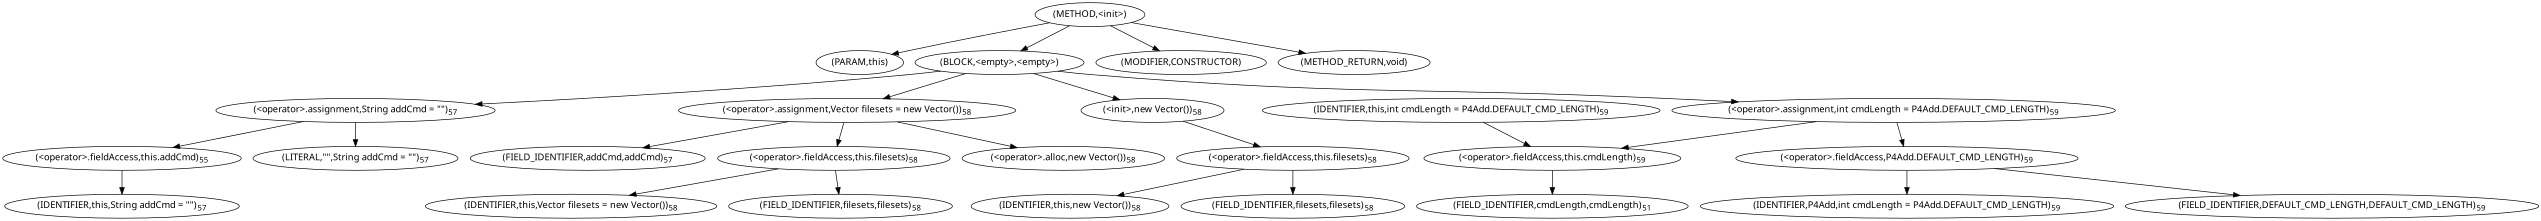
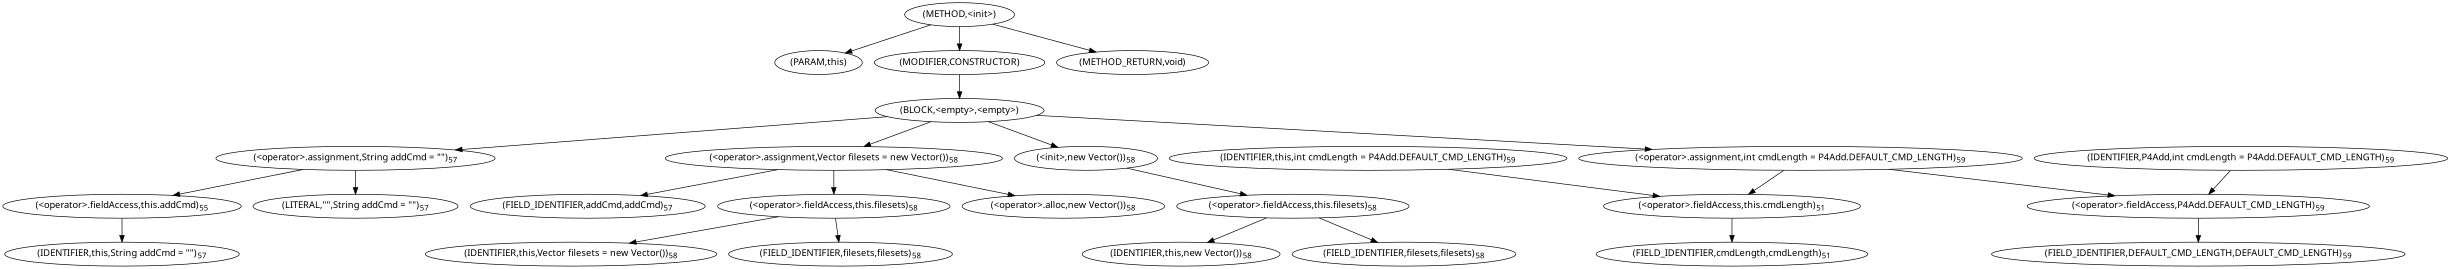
  digraph {
    fontname="Noto Sans"
    node [fontname="Noto Sans"]
    edge [fontname="Noto Sans"]
    n1 [label=<(METHOD,&lt;init&gt;)>]
    n2 [label=<(PARAM,this)>]
    n3 [label=<(BLOCK,&lt;empty&gt;,&lt;empty&gt;)>]
    n4 [label=<(MODIFIER,CONSTRUCTOR)>]
    n5 [label=<(METHOD_RETURN,void)>]
    n6 [label=<(&lt;operator&gt;.assignment,String addCmd = &quot;&quot;)<SUB>57</SUB>>]
    n7 [label=<(&lt;operator&gt;.assignment,Vector filesets = new Vector())<SUB>58</SUB>>]
    n8 [label=<(&lt;init&gt;,new Vector())<SUB>58</SUB>>]
    n9 [label=<(&lt;operator&gt;.assignment,int cmdLength = P4Add.DEFAULT_CMD_LENGTH)<SUB>59</SUB>>]
    n10 [label=<(&lt;operator&gt;.fieldAccess,this.addCmd)<SUB>55</SUB>>]
    n11 [label=<(LITERAL,&quot;&quot;,String addCmd = &quot;&quot;)<SUB>57</SUB>>]
    n12 [label=<(FIELD_IDENTIFIER,addCmd,addCmd)<SUB>57</SUB>>]
    n13 [label=<(&lt;operator&gt;.fieldAccess,this.filesets)<SUB>58</SUB>>]
    n14 [label=<(&lt;operator&gt;.alloc,new Vector())<SUB>58</SUB>>]
    n15 [label=<(&lt;operator&gt;.fieldAccess,this.filesets)<SUB>58</SUB>>]
-   n16 [label=<(&lt;operator&gt;.fieldAccess,this.cmdLength)<SUB>59</SUB>>]
+   n16 [label=<(&lt;operator&gt;.fieldAccess,this.cmdLength)<SUB>51</SUB>>]
    n17 [label=<(&lt;operator&gt;.fieldAccess,P4Add.DEFAULT_CMD_LENGTH)<SUB>59</SUB>>]
    n18 [label=<(IDENTIFIER,this,String addCmd = &quot;&quot;)<SUB>57</SUB>>]
    n19 [label=<(IDENTIFIER,this,Vector filesets = new Vector())<SUB>58</SUB>>]
    n20 [label=<(FIELD_IDENTIFIER,filesets,filesets)<SUB>58</SUB>>]
    n21 [label=<(IDENTIFIER,this,new Vector())<SUB>58</SUB>>]
    n22 [label=<(FIELD_IDENTIFIER,filesets,filesets)<SUB>58</SUB>>]
    n23 [label=<(FIELD_IDENTIFIER,cmdLength,cmdLength)<SUB>51</SUB>>]
    n24 [label=<(IDENTIFIER,P4Add,int cmdLength = P4Add.DEFAULT_CMD_LENGTH)<SUB>59</SUB>>]
    n25 [label=<(FIELD_IDENTIFIER,DEFAULT_CMD_LENGTH,DEFAULT_CMD_LENGTH)<SUB>59</SUB>>]
    n26 [label=<(IDENTIFIER,this,int cmdLength = P4Add.DEFAULT_CMD_LENGTH)<SUB>59</SUB>>]
    n1 -> n2
-   n1 -> n3
+   n4 -> n3
    n1 -> n4
    n1 -> n5
    n3 -> n6
    n3 -> n7
    n3 -> n8
    n3 -> n9
    n6 -> n10
    n6 -> n11
    n7 -> n12
    n7 -> n13
    n7 -> n14
    n8 -> n15
    n9 -> n16
    n9 -> n17
    n10 -> n18
    n13 -> n19
    n13 -> n20
    n15 -> n21
    n15 -> n22
    n16 -> n23
-   n17 -> n24
+   n24 -> n17
    n17 -> n25
    n26 -> n16
  }
